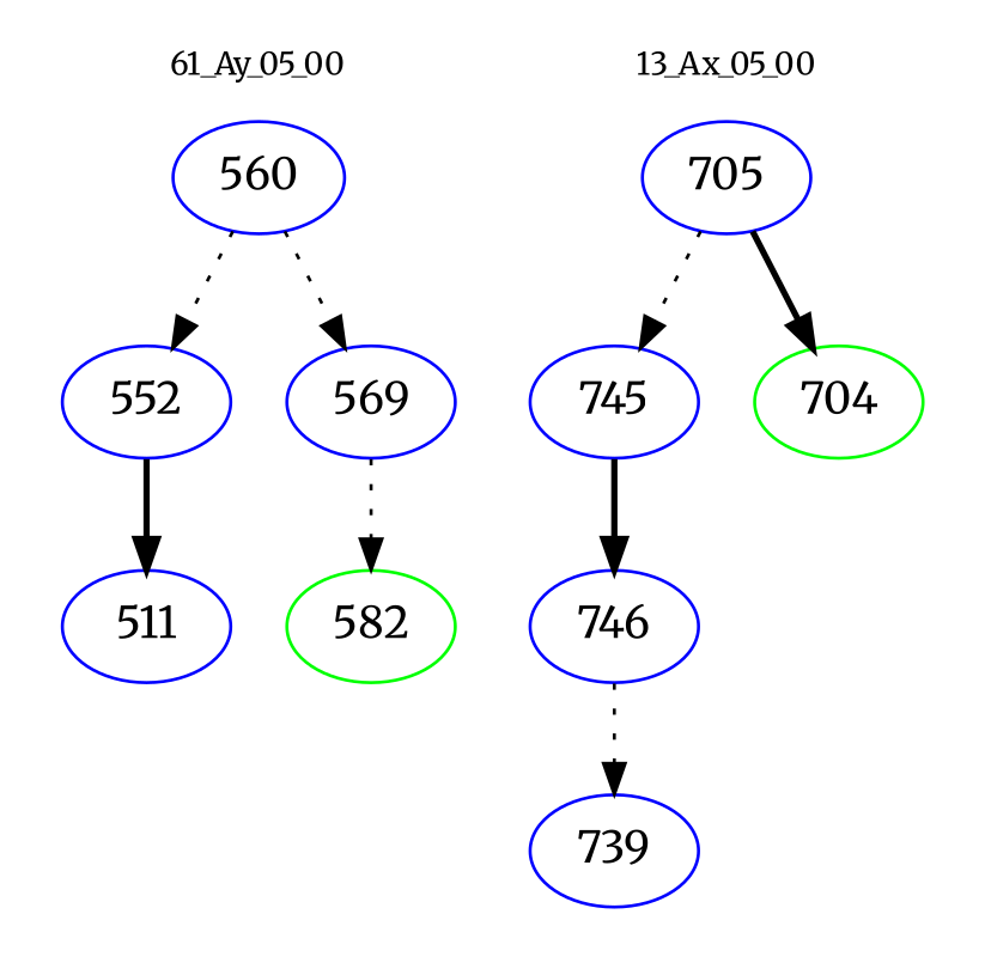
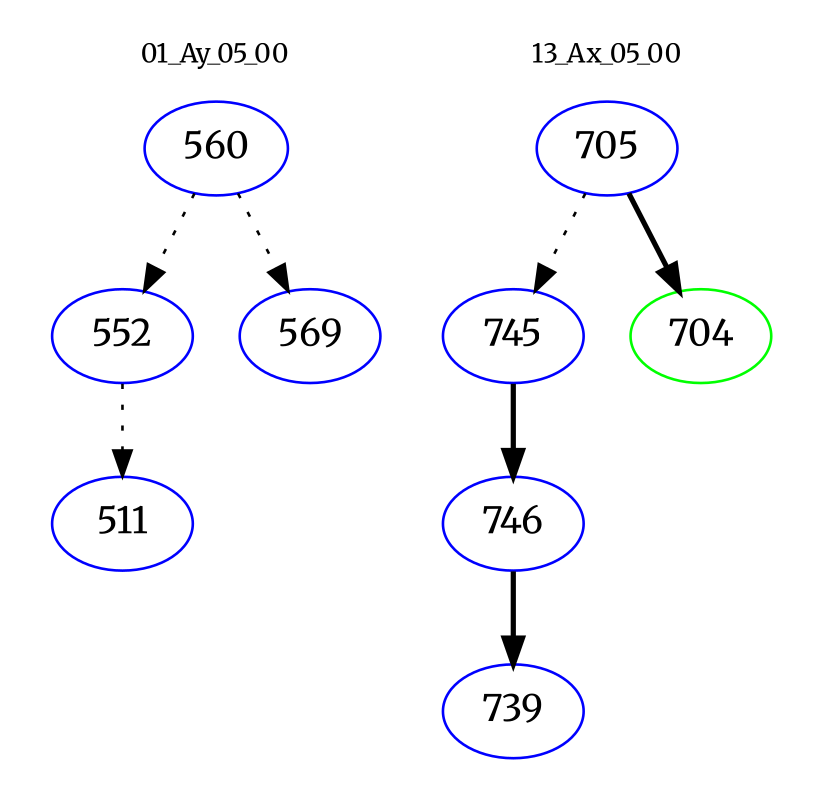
  digraph {
    fontname=Merriweather
    node [color=blue fontname=Merriweather]
    edge [color=black fontname=Merriweather style=dotted]
    n1 [label=560]
    n2 [label=552]
    n3 [label=569]
    n4 [label=511]
-   n5 [color=green label=582]
    n6 [label=745]
    n7 [label=705]
    n8 [label=746]
    n9 [color=green label=704]
    n10 [label=739]
    subgraph cluster_1 {
      color=white
      fontsize=10
-     label="61_Ay_05_00"
+     label="01_Ay_05_00"
      n1
      n2
      n3
      n4
-     n5
    }
    subgraph cluster_2 {
      color=white
      fontsize=10
      label="13_Ax_05_00"
      n6
      n7
      n8
      n9
      n10
    }
    n1 -> n2
    n1 -> n3
-   n2 -> n4 [style=bold]
-   n3 -> n5
+   n2 -> n4
    n6 -> n8 [style=bold]
    n7 -> n6
    n7 -> n9 [style=bold]
-   n8 -> n10
+   n8 -> n10 [style=bold]
  }
